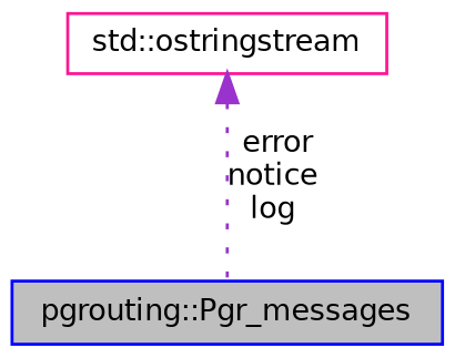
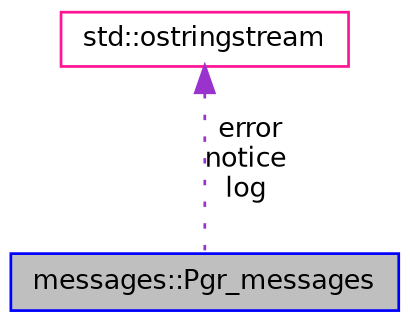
  digraph {
    node [fontname=Helvetica fontsize=10 shape=record style=filled]
-   n1 [color=blue fillcolor=grey75 fontcolor=black height=0.2 label="pgrouting::Pgr_messages" width=0.4]
+   n1 [color=blue fillcolor=grey75 fontcolor=black height=0.2 label="messages::Pgr_messages" width=0.4]
    n2 [color=deeppink fillcolor=white height=0.2 label="std::ostringstream" width=0.4]
    n2 -> n1 [color=darkorchid3 dir=back fontname=Helvetica fontsize=10 label=" error\nnotice\nlog" labelfontname=Helvetica labelfontsize=10 style=dotted]
  }
